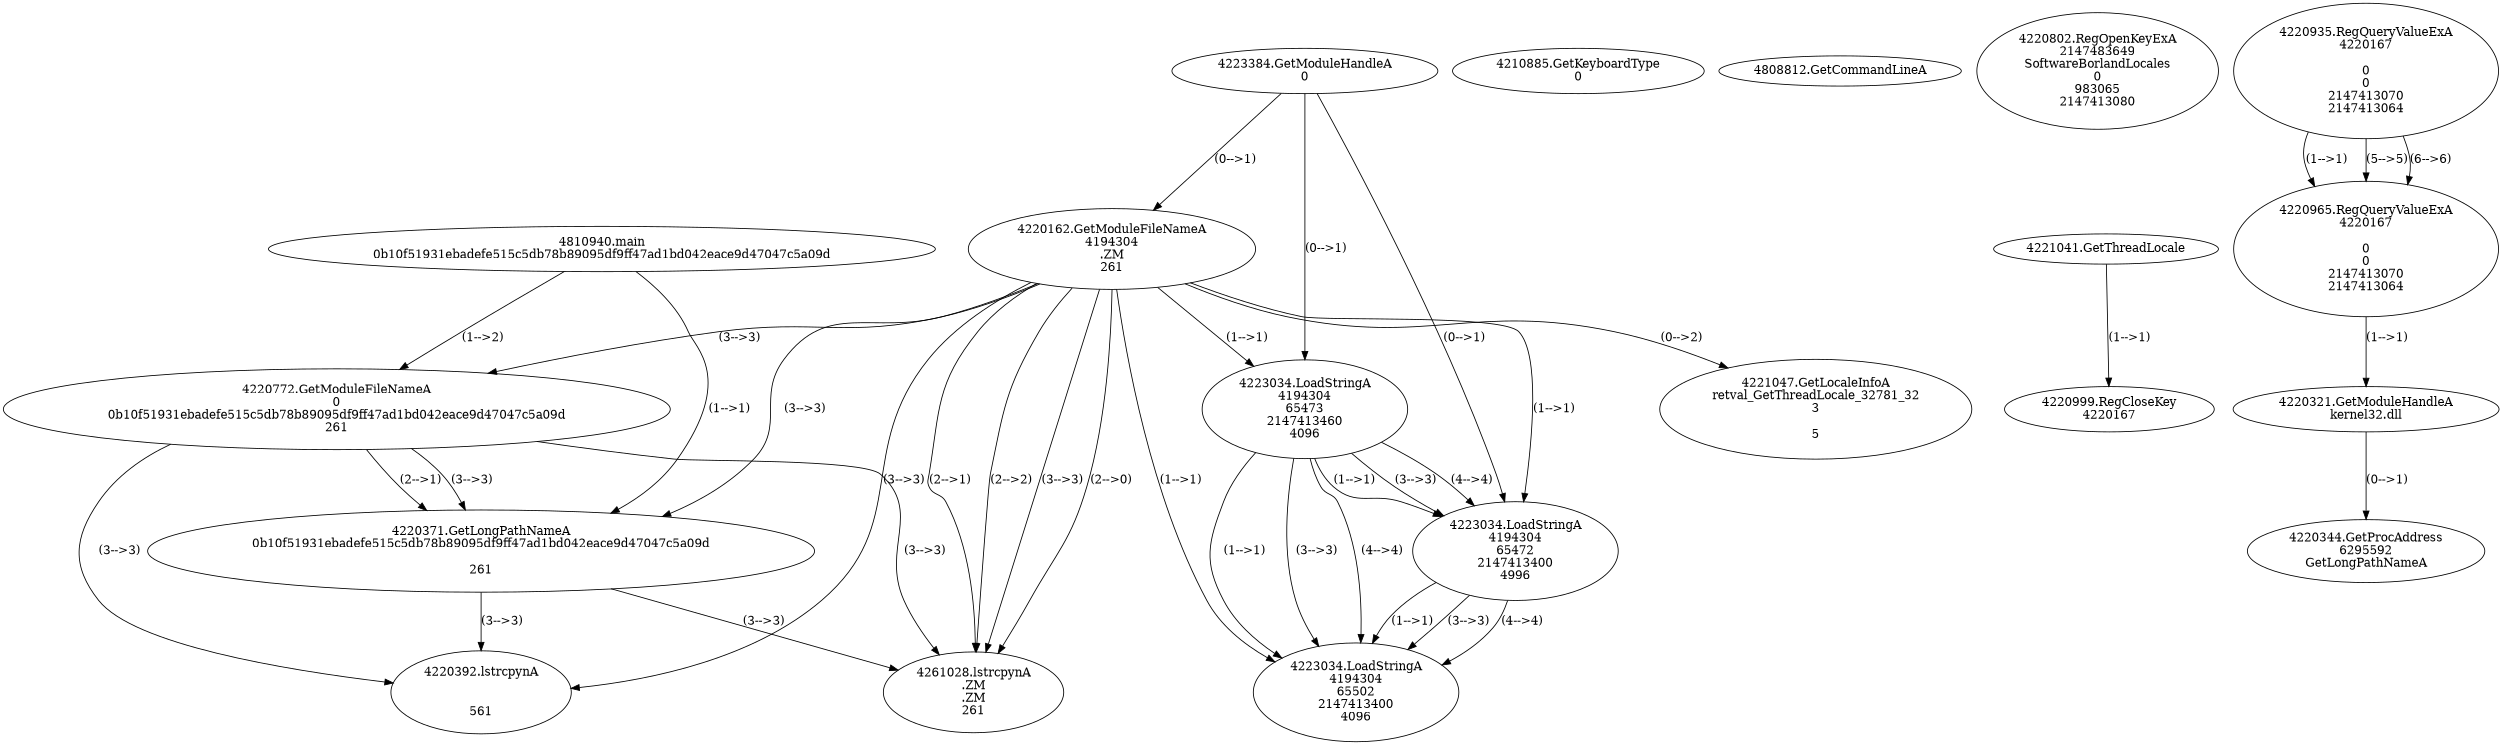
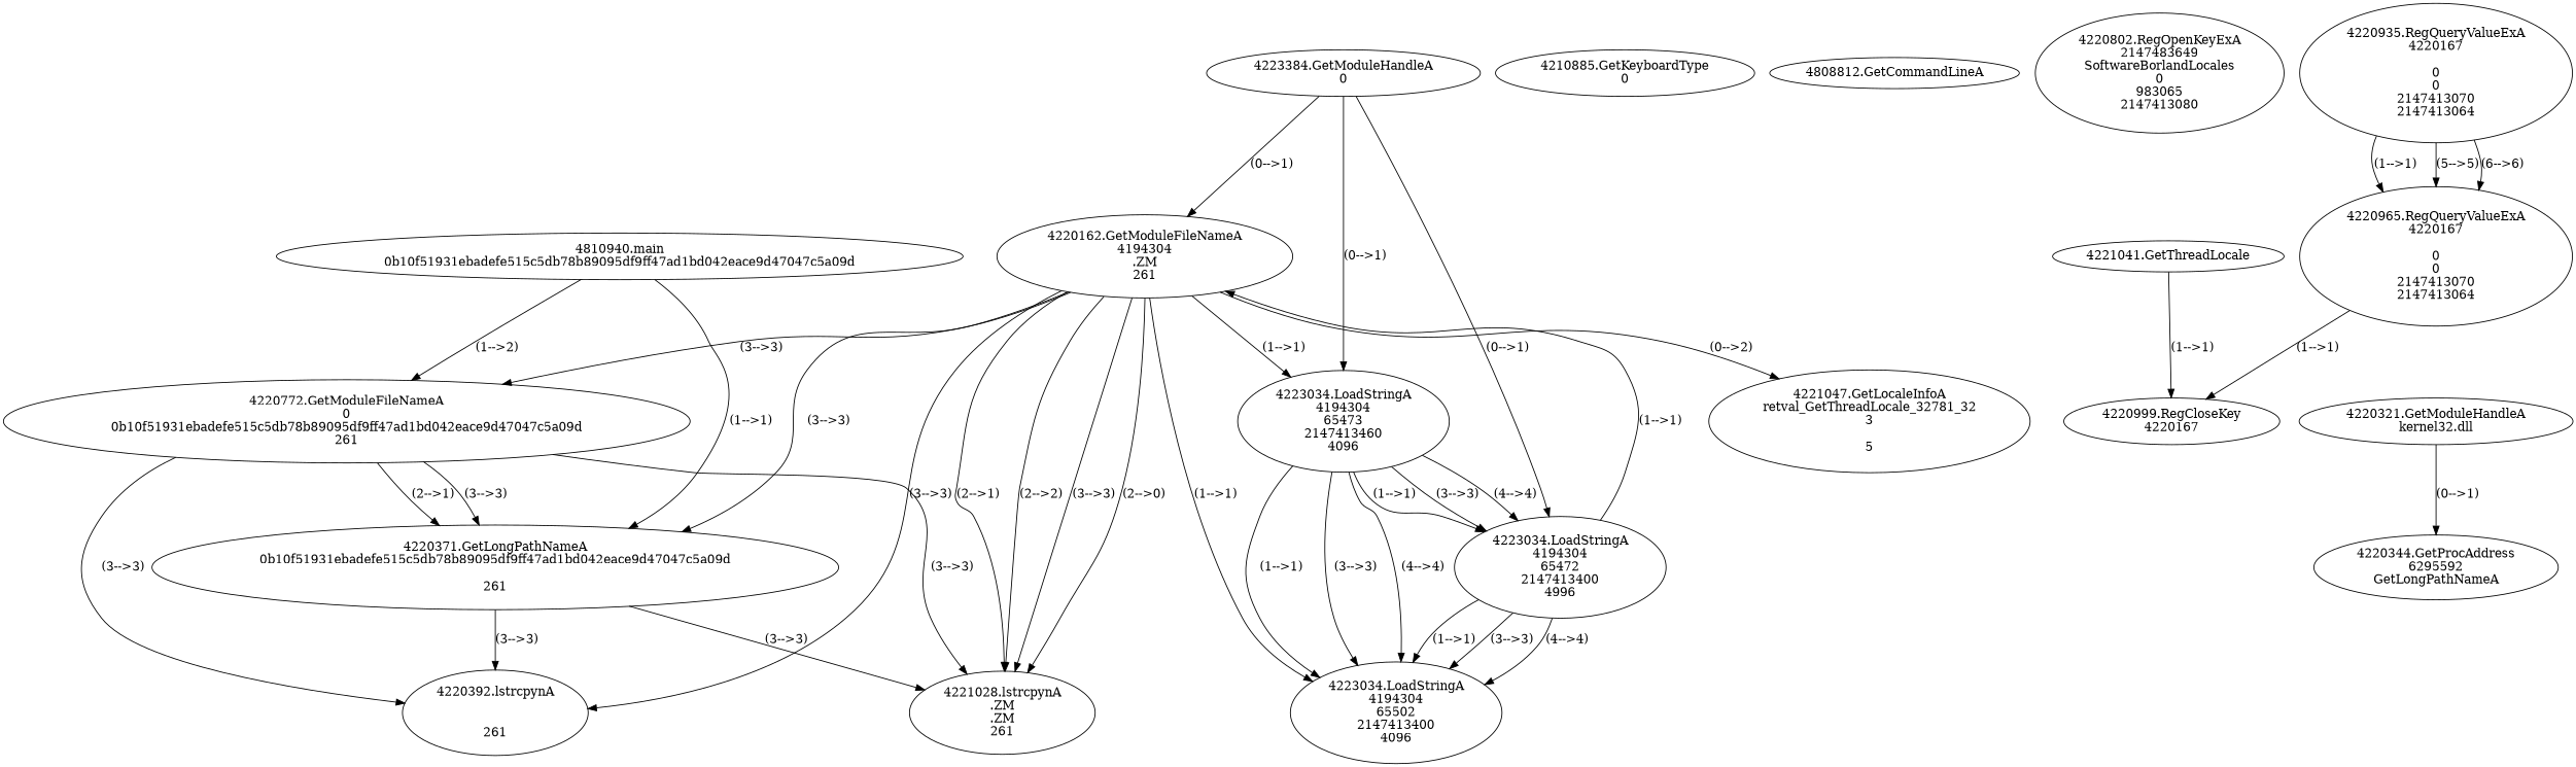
  digraph {
    n1 [label="4810940.main\n0b10f51931ebadefe515c5db78b89095df9ff47ad1bd042eace9d47047c5a09d"]
    n2 [label="4220772.GetModuleFileNameA\n0\n0b10f51931ebadefe515c5db78b89095df9ff47ad1bd042eace9d47047c5a09d\n261"]
    n3 [label="4220371.GetLongPathNameA\n0b10f51931ebadefe515c5db78b89095df9ff47ad1bd042eace9d47047c5a09d\n\n261"]
-   n4 [label="4220392.lstrcpynA\n\n\n561"]
-   n5 [label="4261028.lstrcpynA\n.ZM\n.ZM\n261"]
+   n4 [label="4220392.lstrcpynA\n\n\n261"]
+   n5 [label="4221028.lstrcpynA\n.ZM\n.ZM\n261"]
    n6 [label="4223384.GetModuleHandleA\n0"]
    n7 [label="4220162.GetModuleFileNameA\n4194304\n.ZM\n261"]
    n8 [label="4223034.LoadStringA\n4194304\n65473\n2147413460\n4096"]
    n9 [label="4223034.LoadStringA\n4194304\n65472\n2147413400\n4996"]
    n10 [label="4223034.LoadStringA\n4194304\n65502\n2147413400\n4096"]
    n11 [label="4221047.GetLocaleInfoA\nretval_GetThreadLocale_32781_32\n3\n\n5"]
    n12 [label="4210885.GetKeyboardType\n0"]
    n13 [label="4808812.GetCommandLineA\n"]
    n14 [label="4220802.RegOpenKeyExA\n2147483649\nSoftware\Borland\Locales\n0\n983065\n2147413080"]
    n15 [label="4220321.GetModuleHandleA\nkernel32.dll"]
    n16 [label="4220344.GetProcAddress\n6295592\nGetLongPathNameA"]
    n17 [label="4220935.RegQueryValueExA\n4220167\n\n0\n0\n2147413070\n2147413064"]
    n18 [label="4220965.RegQueryValueExA\n4220167\n\n0\n0\n2147413070\n2147413064"]
    n19 [label="4220999.RegCloseKey\n4220167"]
    n20 [label="4221041.GetThreadLocale\n"]
    n1 -> n2 [label="(1-->2)"]
    n1 -> n3 [label="(1-->1)"]
    n2 -> n3 [label="(2-->1)"]
    n2 -> n3 [label="(3-->3)"]
    n2 -> n4 [label="(3-->3)"]
    n2 -> n5 [label="(3-->3)"]
    n3 -> n4 [label="(3-->3)"]
    n3 -> n5 [label="(3-->3)"]
    n6 -> n7 [label="(0-->1)"]
    n6 -> n8 [label="(0-->1)"]
    n6 -> n9 [label="(0-->1)"]
    n7 -> n2 [label="(3-->3)"]
    n7 -> n3 [label="(3-->3)"]
    n7 -> n4 [label="(3-->3)"]
    n7 -> n5 [label="(2-->1)"]
    n7 -> n5 [label="(2-->2)"]
    n7 -> n5 [label="(3-->3)"]
    n7 -> n5 [label="(2-->0)"]
    n7 -> n8 [label="(1-->1)"]
-   n7 -> n9 [label="(1-->1)"]
+   n9 -> n7 [label="(1-->1)"]
    n7 -> n10 [label="(1-->1)"]
    n7 -> n11 [label="(0-->2)"]
    n8 -> n9 [label="(1-->1)"]
    n8 -> n9 [label="(3-->3)"]
    n8 -> n9 [label="(4-->4)"]
    n8 -> n10 [label="(1-->1)"]
    n8 -> n10 [label="(3-->3)"]
    n8 -> n10 [label="(4-->4)"]
    n9 -> n10 [label="(1-->1)"]
    n9 -> n10 [label="(3-->3)"]
    n9 -> n10 [label="(4-->4)"]
    n15 -> n16 [label="(0-->1)"]
    n17 -> n18 [label="(1-->1)"]
    n17 -> n18 [label="(5-->5)"]
    n17 -> n18 [label="(6-->6)"]
-   n18 -> n15 [label="(1-->1)"]
+   n18 -> n19 [label="(1-->1)"]
    n20 -> n19 [label="(1-->1)"]
  }
